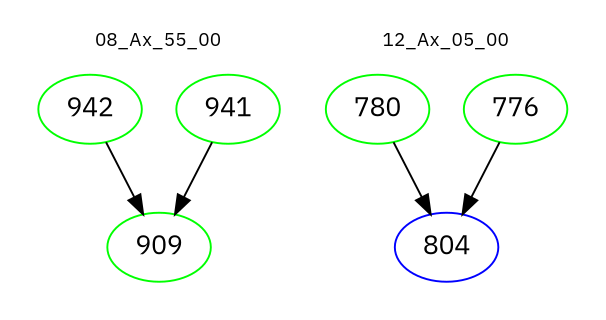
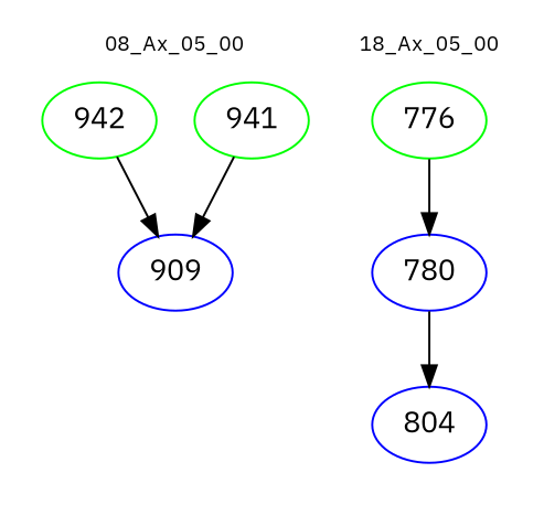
  digraph {
    fontname="IBM Plex Sans"
    node [color=green fontname="IBM Plex Sans"]
    edge [color=black fontname="IBM Plex Sans"]
    n1 [label=941]
    n2 [label=942]
-   n3 [label=909]
+   n3 [color=blue label=909]
    n4 [label=776]
-   n5 [label=780]
+   n5 [color=blue label=780]
    n6 [color=blue label=804]
    subgraph cluster_1 {
      color=white
      fontsize=10
-     label="08_Ax_55_00"
+     label="08_Ax_05_00"
      n1
      n2
      n3
    }
    subgraph cluster_2 {
      color=white
      fontsize=10
-     label="12_Ax_05_00"
+     label="18_Ax_05_00"
      n4
      n5
      n6
    }
    n1 -> n3
    n2 -> n3
-   n4 -> n6
+   n4 -> n5
    n5 -> n6
  }
